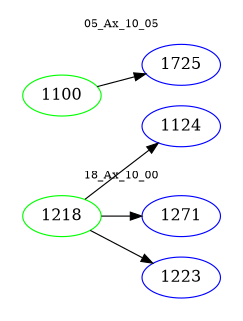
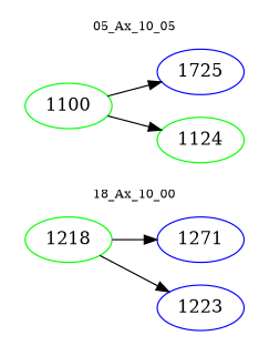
  digraph {
    rankdir=LR
    node [color=blue]
    edge [color=black]
    n1 [color=green label=1100]
-   n2 [label=1124]
+   n2 [color=green label=1124]
    n3 [label=1725]
    n4 [color=green label=1218]
    n5 [label=1223]
    n6 [label=1271]
    subgraph cluster_1 {
      color=white
      fontsize=10
      label="05_Ax_10_05"
      n1
      n2
      n3
    }
    subgraph cluster_2 {
      color=white
      fontsize=10
      label="18_Ax_10_00"
      n4
      n5
      n6
    }
-   n4 -> n2
+   n1 -> n2
    n1 -> n3
    n4 -> n5
    n4 -> n6
  }
